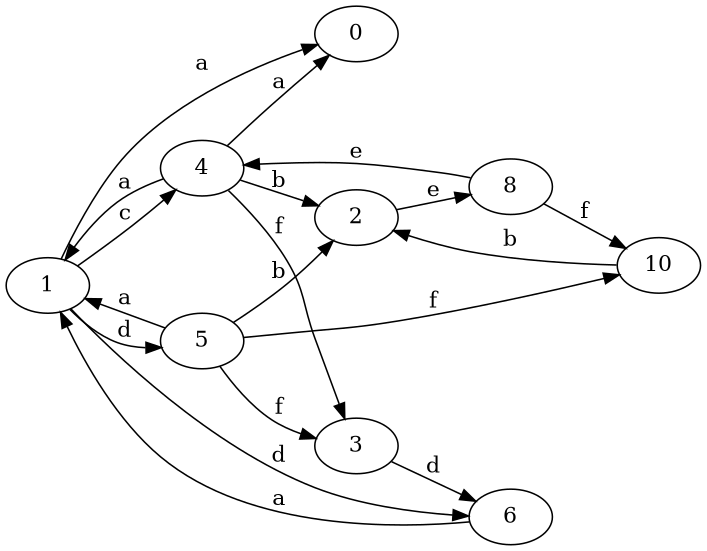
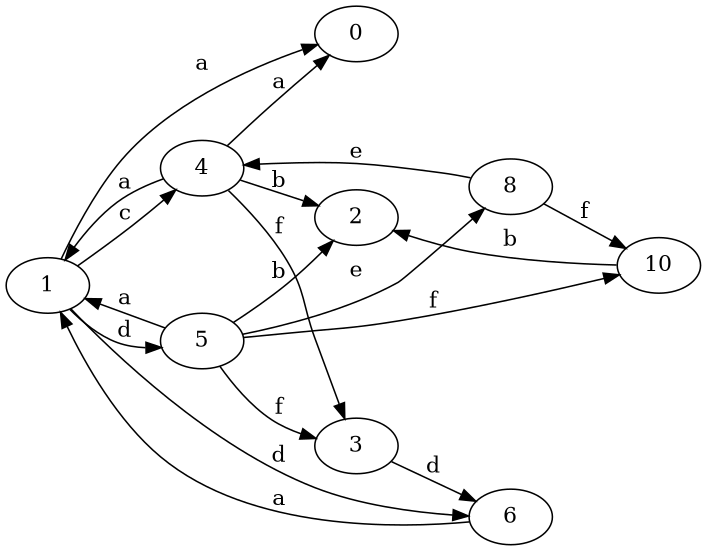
  strict digraph {
    rankdir=LR
    1
    0
    4
    5
    6
    2
    n7 [label=3]
    8
    10
    1 -> 0 [label=a]
    1 -> 4 [label=c]
    1 -> 5 [label=d]
    1 -> 6 [label=d]
    4 -> 1 [label=a]
    4 -> 0 [label=a]
    4 -> 2 [label=b]
    4 -> n7 [label=f]
    5 -> 1 [label=a]
    5 -> 2 [label=b]
    5 -> n7 [label=f]
-   2 -> 8 [label=e]
+   5 -> 8 [label=e]
    5 -> 10 [label=f]
    6 -> 1 [label=a]
    n7 -> 6 [label=d]
    8 -> 4 [label=e]
    8 -> 10 [label=f]
    10 -> 2 [label=b]
  }
